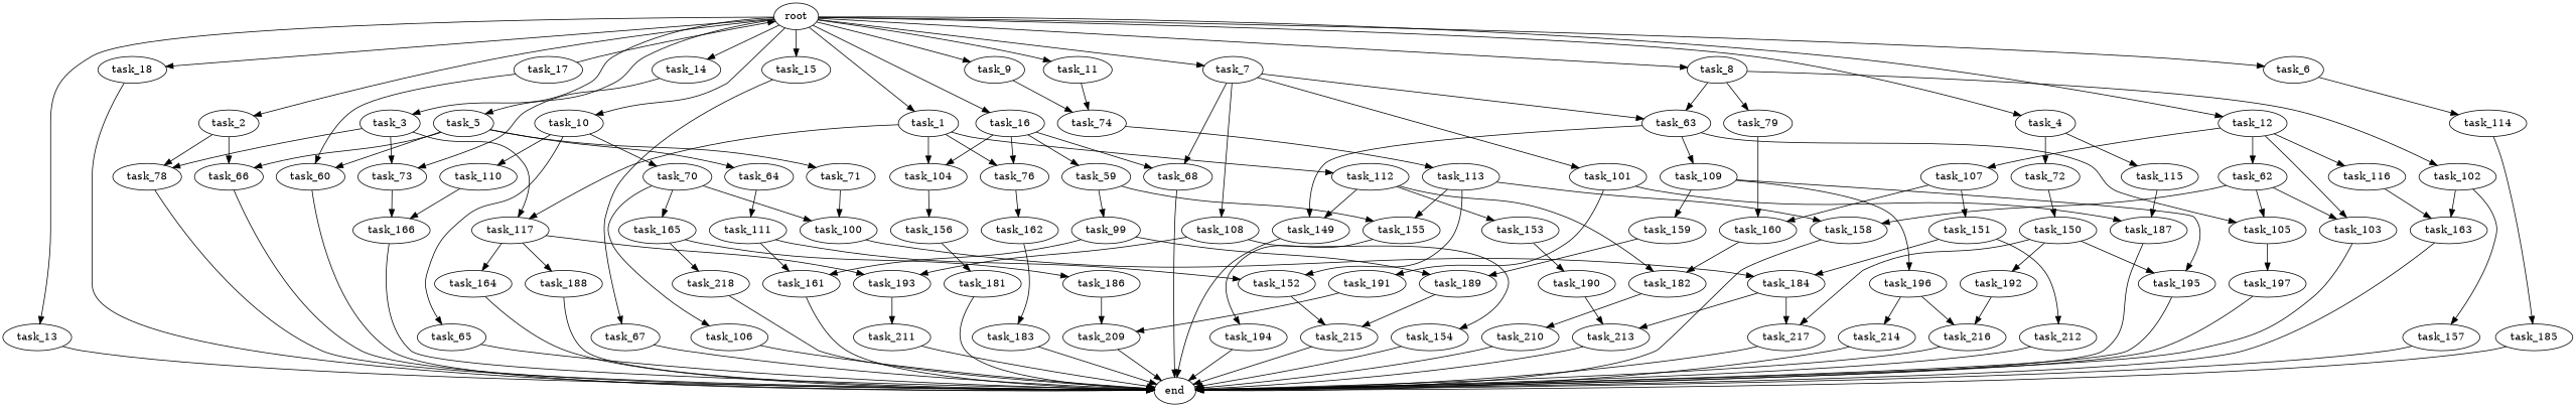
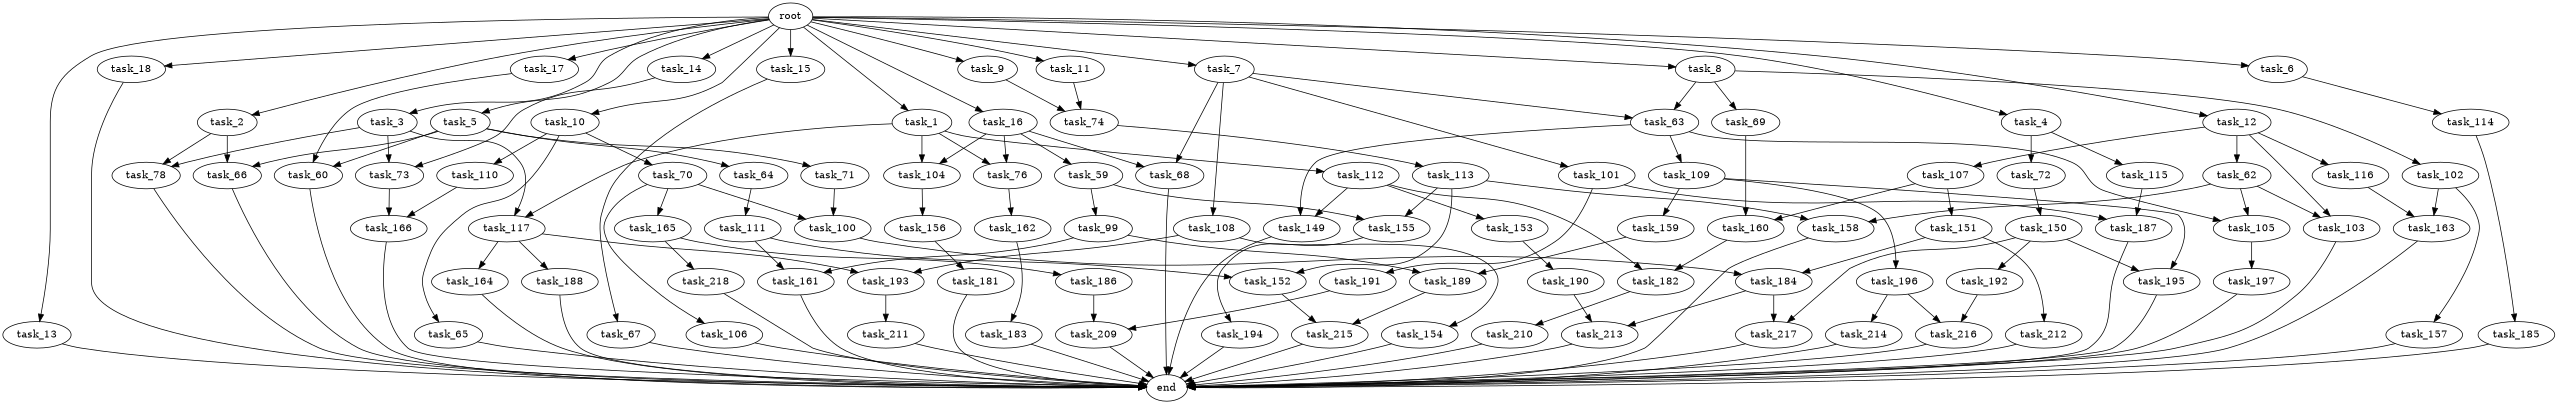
  digraph {
    root
    task_1
    task_2
    task_3
    task_4
    task_5
    task_6
    task_7
    task_8
    task_9
    task_10
    task_11
    task_12
    task_13
    task_14
    task_15
    task_16
    task_17
    task_18
    task_76
    task_104
    task_112
    task_117
    task_66
    n25 [label=task_78]
    task_73
    task_72
    task_115
    task_60
    task_64
    task_71
    task_114
    task_63
    task_68
    task_101
    task_108
-   task_69 [label=task_79]
+   task_69
    task_102
    task_74
    task_65
    task_70
    task_110
    task_62
    task_103
    task_107
    task_116
    end
    task_67
    task_59
    task_162
    task_156
    task_149
    task_153
    task_182
    task_193
    task_164
    task_188
    task_166
    task_150
    task_187
    task_111
    task_100
    task_185
    task_105
    task_109
    task_191
    task_154
    task_160
    task_157
    task_163
    task_113
    task_106
    task_165
    task_158
    task_151
    task_99
    task_155
    task_161
    task_189
    task_194
    task_197
    task_159
    task_195
    task_196
    task_152
    task_184
    task_186
    task_218
    task_192
    task_217
    task_183
    task_215
    task_213
    task_209
    task_181
    task_212
    task_211
    task_216
    task_214
    task_190
    task_210
    root -> task_1
    root -> task_2
    root -> task_3
    root -> task_4
    root -> task_5
    root -> task_6
    root -> task_7
    root -> task_8
    root -> task_9
    root -> task_10
    root -> task_11
    root -> task_12
    root -> task_13
    root -> task_14
    root -> task_15
    root -> task_16
-   task_17 -> root
+   root -> task_17
    root -> task_18
    task_1 -> task_76
    task_1 -> task_104
    task_1 -> task_112
    task_1 -> task_117
    task_2 -> task_66
    task_2 -> n25
    task_3 -> task_117
    task_3 -> n25
    task_3 -> task_73
    task_4 -> task_72
    task_4 -> task_115
    task_5 -> task_66
    task_5 -> task_60
    task_5 -> task_64
    task_5 -> task_71
    task_6 -> task_114
    task_7 -> task_63
    task_7 -> task_68
    task_7 -> task_101
    task_7 -> task_108
    task_8 -> task_63
    task_8 -> task_69
    task_8 -> task_102
    task_9 -> task_74
    task_10 -> task_65
    task_10 -> task_70
    task_10 -> task_110
    task_11 -> task_74
    task_12 -> task_62
    task_12 -> task_103
    task_12 -> task_107
    task_12 -> task_116
    task_13 -> end
    task_14 -> task_73
    task_15 -> task_67
    task_16 -> task_76
    task_16 -> task_104
    task_16 -> task_68
    task_16 -> task_59
    task_17 -> task_60
    task_18 -> end
    task_76 -> task_162
    task_104 -> task_156
    task_112 -> task_149
    task_112 -> task_153
    task_112 -> task_182
    task_117 -> task_193
    task_117 -> task_164
    task_117 -> task_188
    task_66 -> end
    n25 -> end
    task_73 -> task_166
    task_72 -> task_150
    task_115 -> task_187
    task_60 -> end
    task_64 -> task_111
    task_71 -> task_100
    task_114 -> task_185
    task_63 -> task_149
    task_63 -> task_105
    task_63 -> task_109
    task_68 -> end
    task_101 -> task_187
    task_101 -> task_191
    task_108 -> task_193
    task_108 -> task_154
    task_69 -> task_160
    task_102 -> task_157
    task_102 -> task_163
    task_74 -> task_113
    task_65 -> end
    task_70 -> task_100
    task_70 -> task_106
    task_70 -> task_165
    task_110 -> task_166
    task_62 -> task_103
    task_62 -> task_105
    task_62 -> task_158
    task_103 -> end
    task_107 -> task_160
    task_107 -> task_151
    task_116 -> task_163
    task_67 -> end
    task_59 -> task_99
    task_59 -> task_155
    task_162 -> task_183
    task_156 -> task_181
    task_149 -> end
    task_153 -> task_190
    task_182 -> task_210
    task_193 -> task_211
    task_164 -> end
    task_188 -> end
    task_166 -> end
    task_150 -> task_195
    task_150 -> task_192
    task_150 -> task_217
    task_187 -> end
    task_111 -> task_161
    task_111 -> task_152
    task_100 -> task_184
    task_185 -> end
    task_105 -> task_197
    task_109 -> task_159
    task_109 -> task_195
    task_109 -> task_196
    task_191 -> task_209
    task_154 -> end
    task_160 -> task_182
    task_157 -> end
    task_163 -> end
    task_113 -> task_158
    task_113 -> task_155
    task_113 -> task_152
    task_106 -> end
    task_165 -> task_186
    task_165 -> task_218
    task_158 -> end
    task_151 -> task_184
    task_151 -> task_212
    task_99 -> task_161
    task_99 -> task_189
    task_155 -> task_194
    task_161 -> end
    task_189 -> task_215
    task_194 -> end
    task_197 -> end
    task_159 -> task_189
    task_195 -> end
    task_196 -> task_216
    task_196 -> task_214
    task_152 -> task_215
    task_184 -> task_217
    task_184 -> task_213
    task_186 -> task_209
    task_218 -> end
    task_192 -> task_216
    task_217 -> end
    task_183 -> end
    task_215 -> end
    task_213 -> end
    task_209 -> end
    task_181 -> end
    task_212 -> end
    task_211 -> end
    task_216 -> end
    task_214 -> end
    task_190 -> task_213
    task_210 -> end
  }
